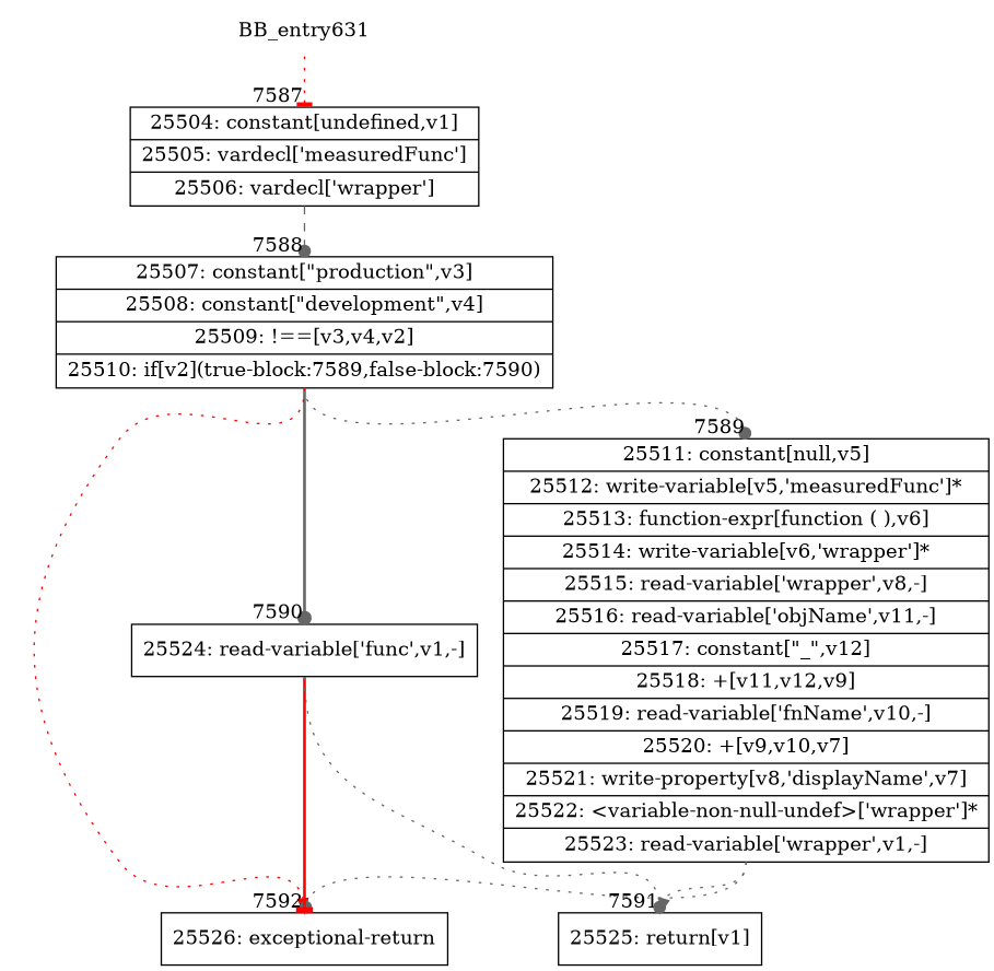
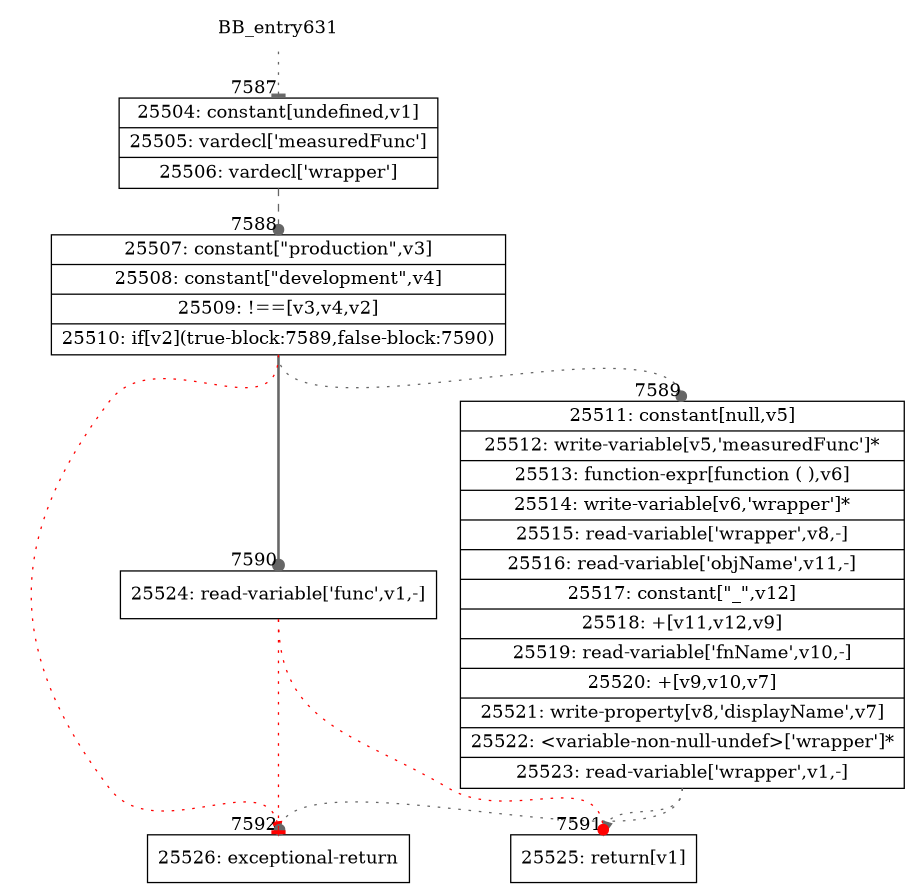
  digraph {
    rankdir=TD
    node [shape=record]
    edge [arrowhead=dot color=gray40 headport=n style=dotted tailport=s]
    n1 [label=BB_entry631 shape=none]
    n2 [label="{25504: constant[undefined,v1]|25505: vardecl['measuredFunc']|25506: vardecl['wrapper']}"]
    n3 [label="{25507: constant[\"production\",v3]|25508: constant[\"development\",v4]|25509: !==[v3,v4,v2]|25510: if[v2](true-block:7589,false-block:7590)}"]
    n4 [label="{25511: constant[null,v5]|25512: write-variable[v5,'measuredFunc']*|25513: function-expr[function ( ),v6]|25514: write-variable[v6,'wrapper']*|25515: read-variable['wrapper',v8,-]|25516: read-variable['objName',v11,-]|25517: constant[\"_\",v12]|25518: +[v11,v12,v9]|25519: read-variable['fnName',v10,-]|25520: +[v9,v10,v7]|25521: write-property[v8,'displayName',v7]|25522: \<variable-non-null-undef\>['wrapper']*|25523: read-variable['wrapper',v1,-]}"]
    n5 [label="{25524: read-variable['func',v1,-]}"]
    n6 [label="{25526: exceptional-return}"]
    n7 [label="{25525: return[v1]}"]
-   n1 -> n2 [arrowhead=tee color=red headlabel="    7587"]
+   n1 -> n2 [arrowhead=tee headlabel="    7587"]
    n2 -> n3 [headlabel="      7588" style=dashed]
    n3 -> n4 [headlabel="      7589"]
    n3 -> n5 [headlabel="      7590" style=bold]
    n3 -> n6 [arrowhead=normal color=red headlabel="      7592"]
    n4 -> n6
    n4 -> n7 [arrowhead=normal headlabel="      7591"]
-   n5 -> n6 [arrowhead=tee color=red style=bold]
-   n5 -> n7
+   n5 -> n6 [arrowhead=tee color=red]
+   n5 -> n7 [color=red]
  }
